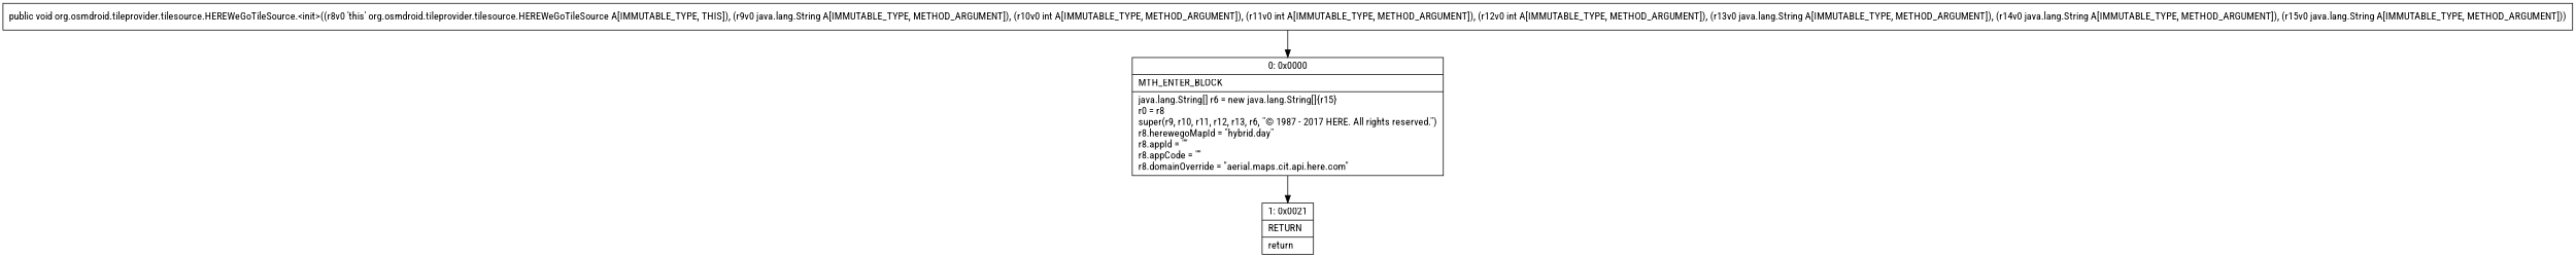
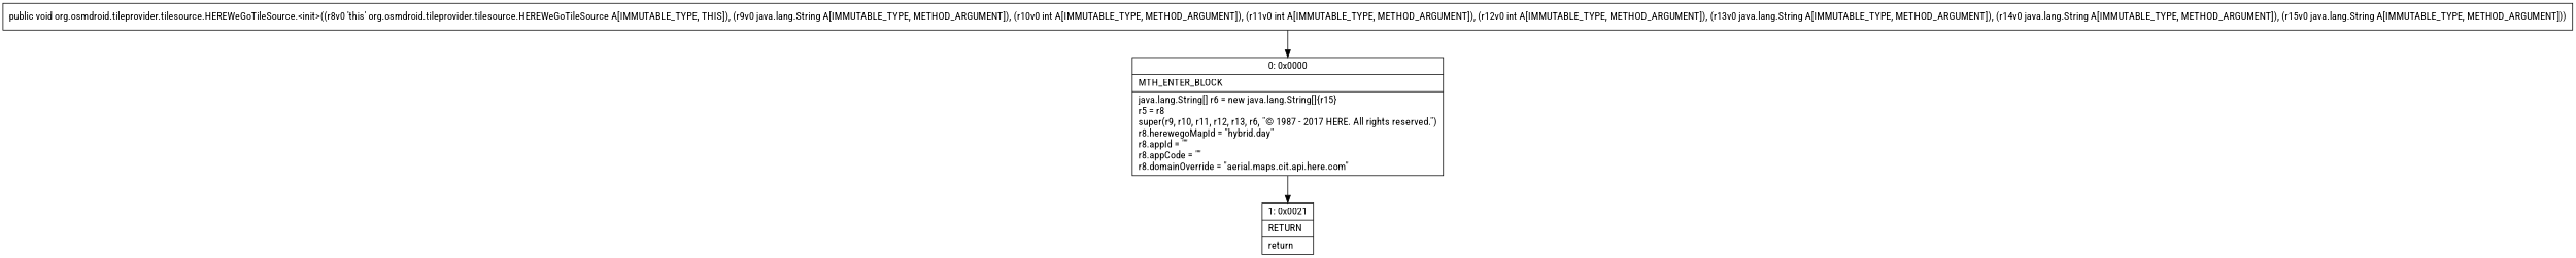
  digraph {
    fontname="Roboto Condensed"
    node [shape=record fontname="Roboto Condensed"]
    edge [fontname="Roboto Condensed"]
-   n1 [label="{0\:\ 0x0000|MTH_ENTER_BLOCK\l|java.lang.String[] r6 = new java.lang.String[]\{r15\}\lr0 = r8\lsuper(r9, r10, r11, r12, r13, r6, \"© 1987 \- 2017 HERE. All rights reserved.\")\lr8.herewegoMapId = \"hybrid.day\"\lr8.appId = \"\"\lr8.appCode = \"\"\lr8.domainOverride = \"aerial.maps.cit.api.here.com\"\l}"]
+   n1 [label="{0\:\ 0x0000|MTH_ENTER_BLOCK\l|java.lang.String[] r6 = new java.lang.String[]\{r15\}\lr5 = r8\lsuper(r9, r10, r11, r12, r13, r6, \"© 1987 \- 2017 HERE. All rights reserved.\")\lr8.herewegoMapId = \"hybrid.day\"\lr8.appId = \"\"\lr8.appCode = \"\"\lr8.domainOverride = \"aerial.maps.cit.api.here.com\"\l}"]
    n2 [label="{1\:\ 0x0021|RETURN\l|return\l}"]
    n3 [label="{public void org.osmdroid.tileprovider.tilesource.HEREWeGoTileSource.\<init\>((r8v0 'this' org.osmdroid.tileprovider.tilesource.HEREWeGoTileSource A[IMMUTABLE_TYPE, THIS]), (r9v0 java.lang.String A[IMMUTABLE_TYPE, METHOD_ARGUMENT]), (r10v0 int A[IMMUTABLE_TYPE, METHOD_ARGUMENT]), (r11v0 int A[IMMUTABLE_TYPE, METHOD_ARGUMENT]), (r12v0 int A[IMMUTABLE_TYPE, METHOD_ARGUMENT]), (r13v0 java.lang.String A[IMMUTABLE_TYPE, METHOD_ARGUMENT]), (r14v0 java.lang.String A[IMMUTABLE_TYPE, METHOD_ARGUMENT]), (r15v0 java.lang.String A[IMMUTABLE_TYPE, METHOD_ARGUMENT])) }"]
    n1 -> n2
    n3 -> n1
  }
